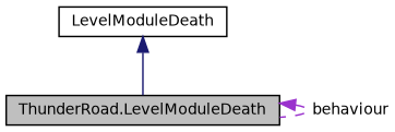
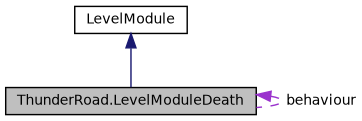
  digraph {
    node [color=black fontname=Helvetica fontsize=10 shape=record style=filled]
    edge [dir=back fontname=Helvetica fontsize=10 labelfontname=Helvetica labelfontsize=10]
    n1 [fillcolor=grey75 fontcolor=black height=0.2 label="ThunderRoad.LevelModuleDeath" width=0.4]
-   n2 [fillcolor=white height=0.2 label=LevelModuleDeath width=0.4]
+   n2 [fillcolor=white height=0.2 label=LevelModule width=0.4]
    n1 -> n1 [color=darkorchid3 label=" behaviour" style=dashed]
    n2 -> n1 [color=midnightblue style=solid]
  }
